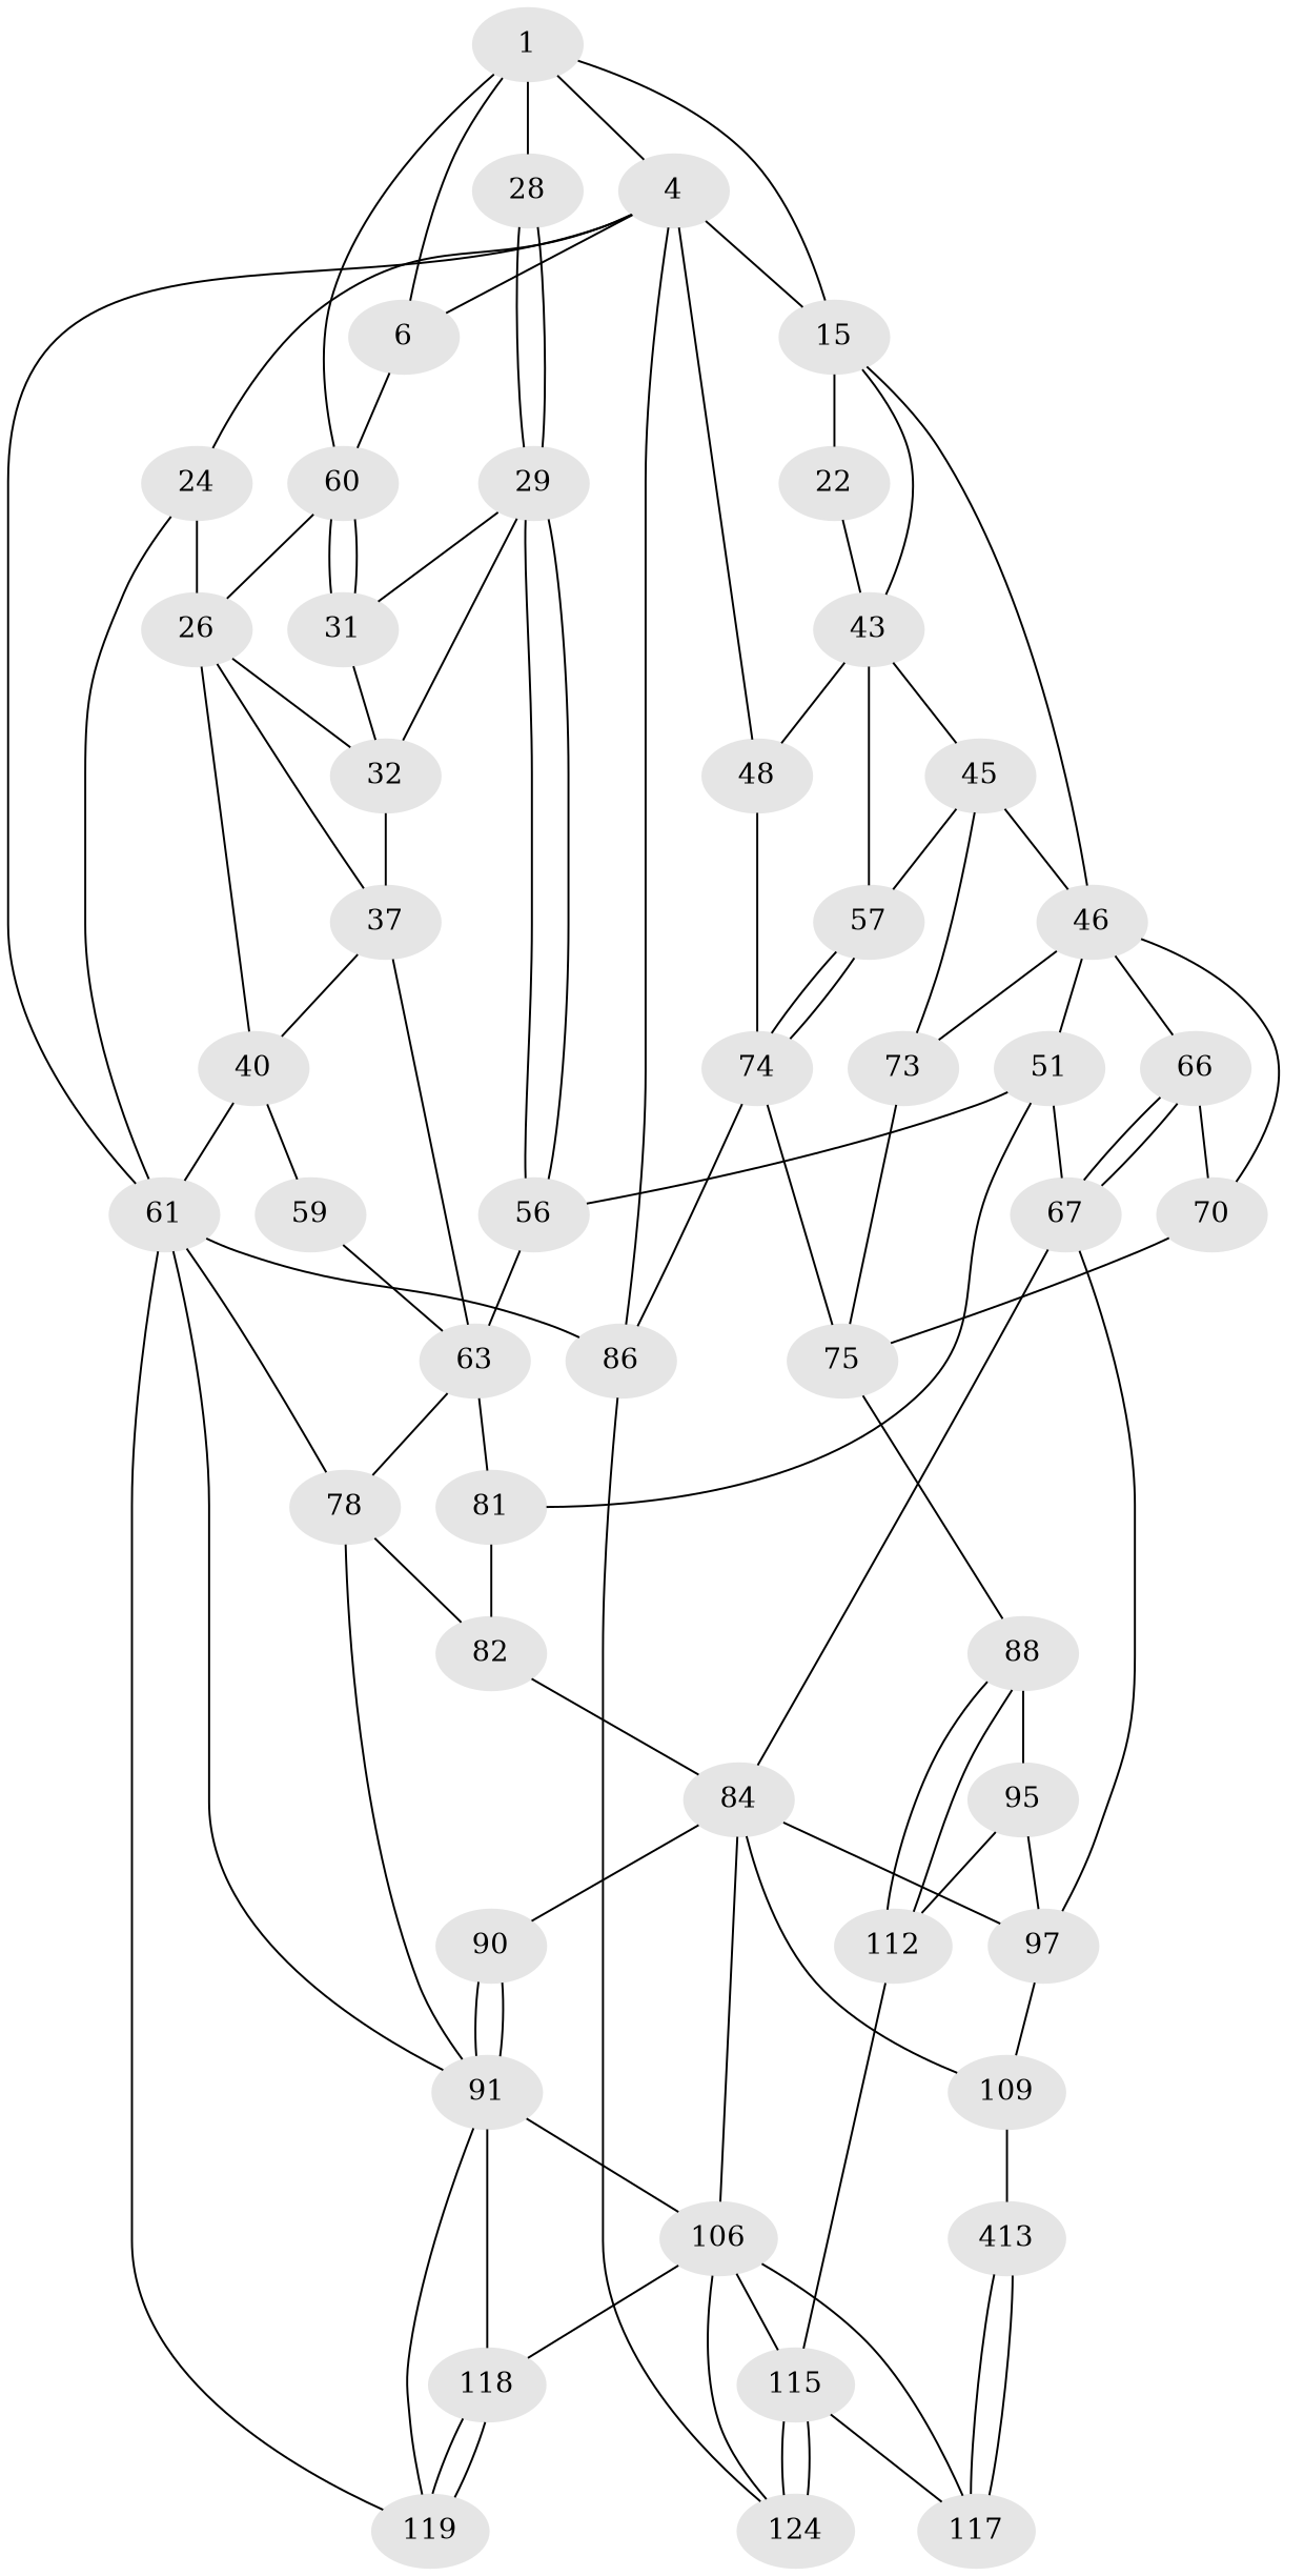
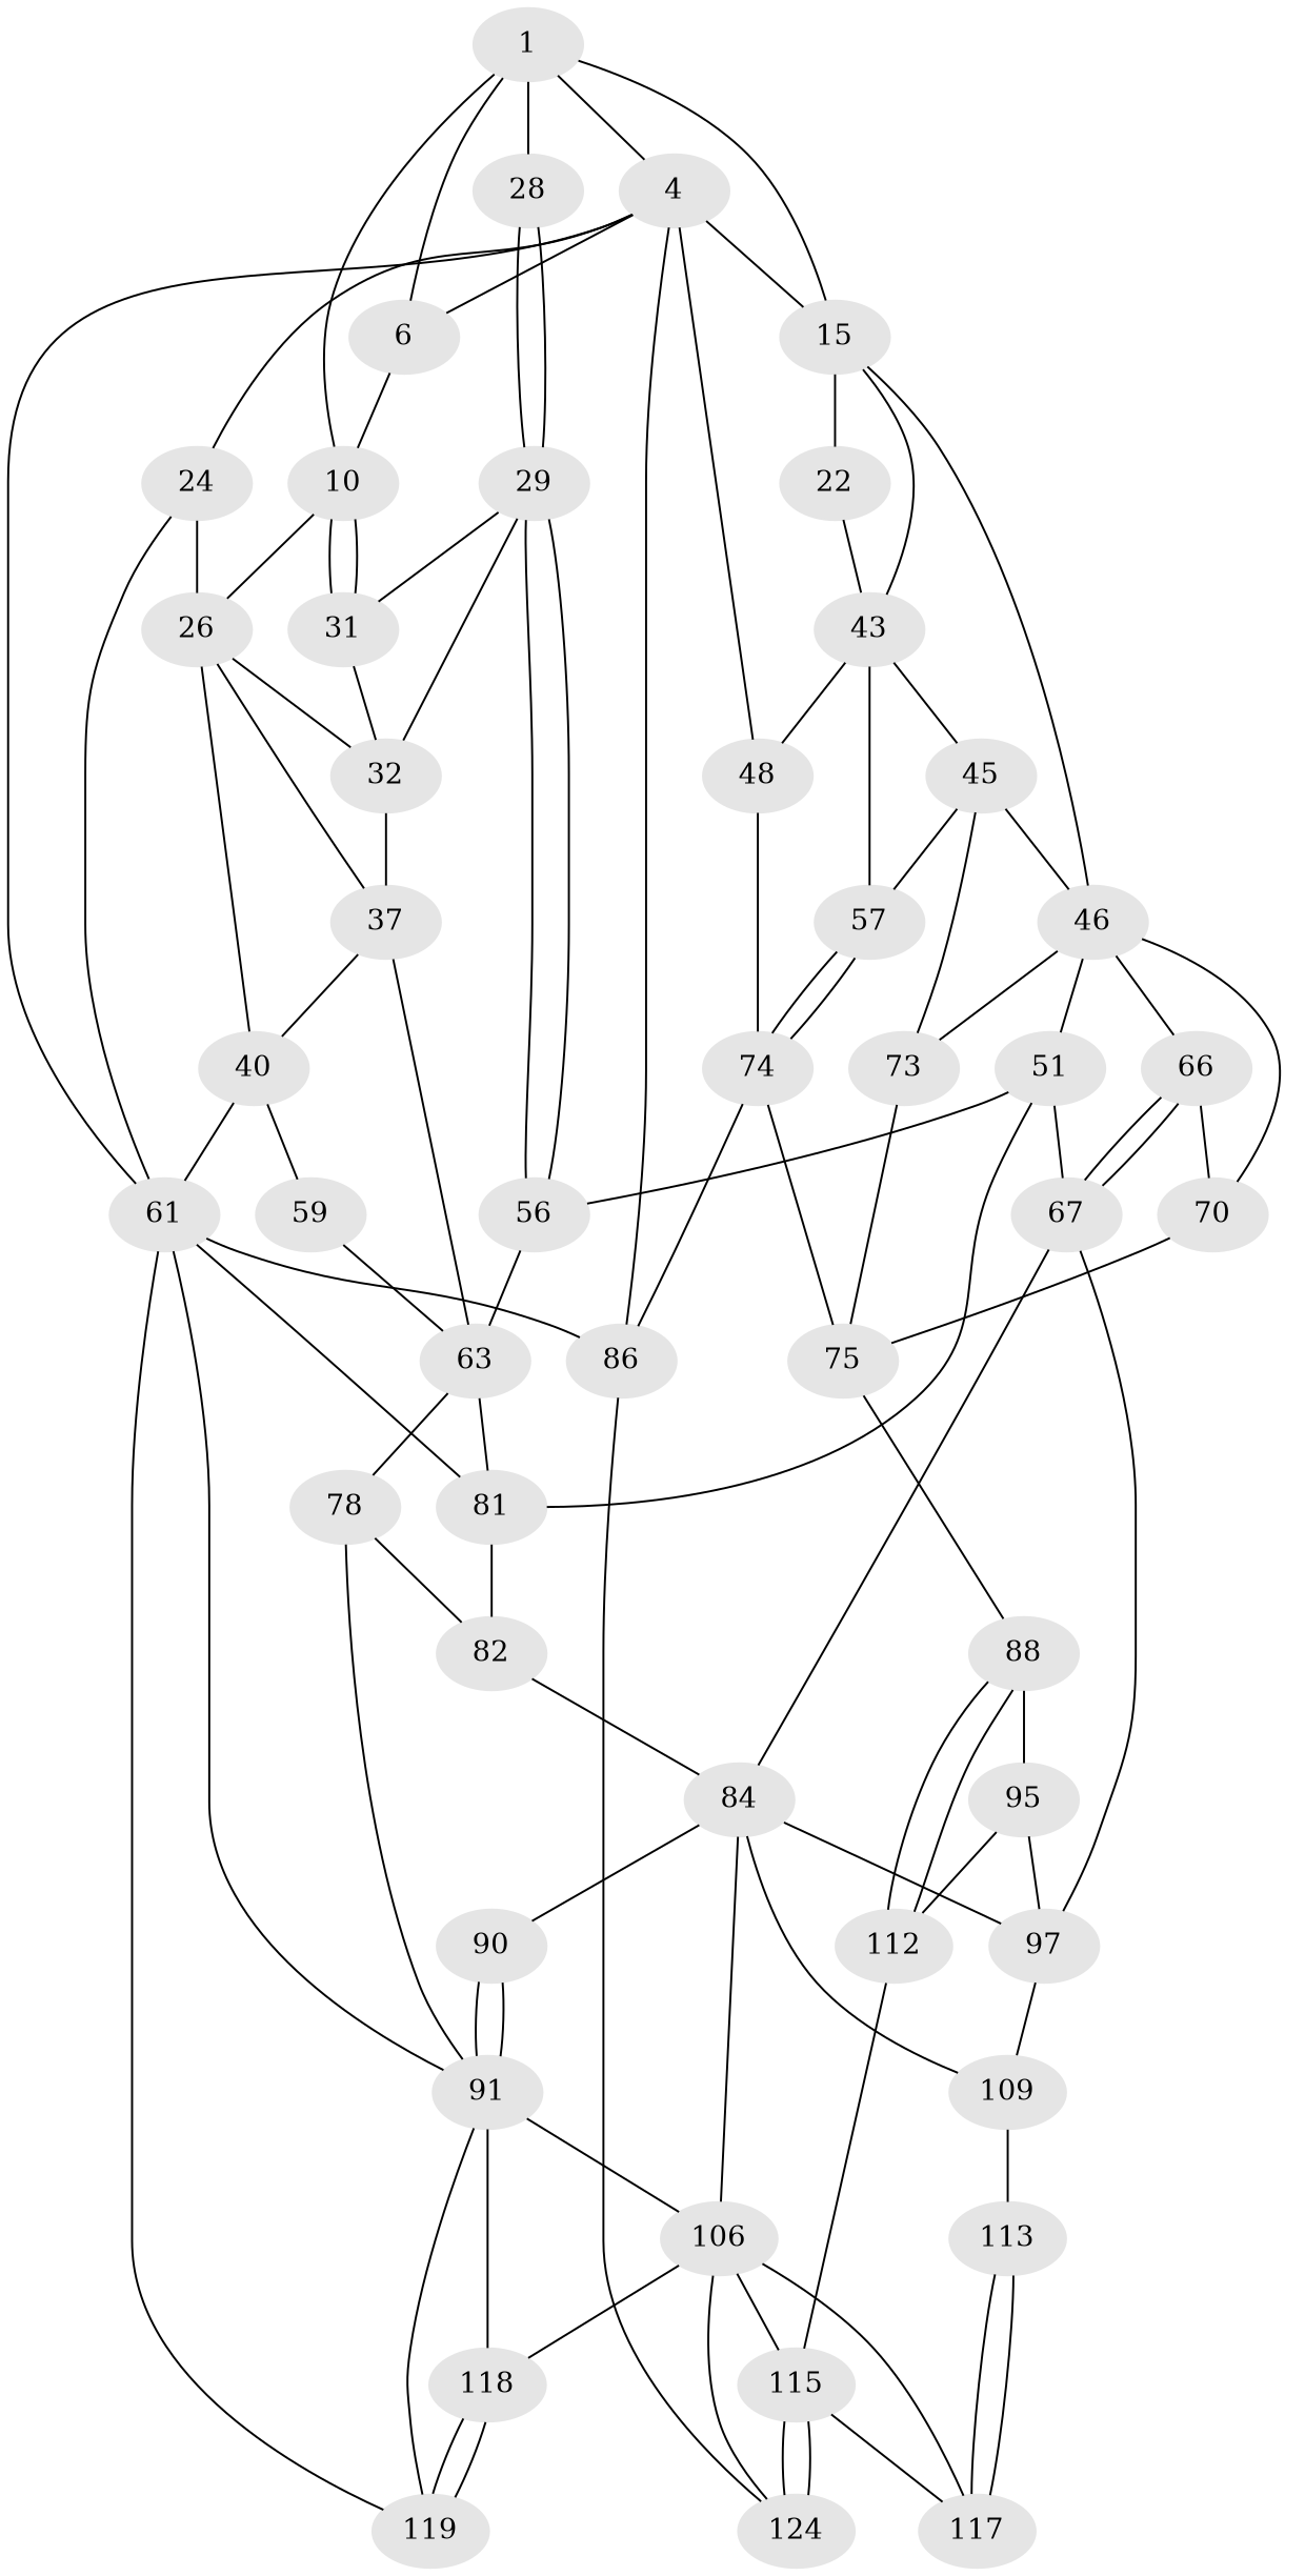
  graph {
    node [color=gray90 style=filled]
    1 [super="+2+8"]
    4 [super="+5+21"]
    6 [super="+7+12"]
-   10 [super="+11" label=60]
+   10 [super="+11"]
    15 [super="+19+16"]
    28 [super="+35"]
    24 [super="+25"]
    48
    61 [super="+62+80"]
    86 [super="+92"]
    26 [super="+34+27"]
    31
    22 [super="+42"]
    43 [super="+44+49"]
    46 [super="+69+47"]
    29 [super="+30"]
    74 [super="+77"]
    78 [super="+79"]
    91 [super="+102"]
    119
    124 [super="+125"]
    32 [super="+36+33"]
    37 [super="+52+38"]
    40 [super="+41+53"]
    45 [super="+58"]
    57
    51 [super="+54"]
    73
    66
    70 [super="+71"]
    63 [super="+65+64"]
    59
    56
    67 [super="+68"]
    81
    75 [super="+76+83"]
    84 [super="+85+93"]
    97 [super="+98"]
    82
    106 [super="+107+122"]
    118
    90
    109 [super="+111+110"]
    88 [super="+89"]
    95 [super="+96"]
    112 [super="+114"]
    115 [super="+116"]
    117
-   113 [label=413]
+   113
    1 -- 4
    1 -- 6
    1 -- 10
    1 -- 15 [weight=2]
    1 -- 28 [weight=2]
    4 -- 6
    4 -- 15
    4 -- 24
    4 -- 48
    4 -- 61
    4 -- 86
    6 -- 10
    10 -- 26
    10 -- 31
    10 -- 31
    15 -- 22 [weight=3]
    15 -- 43
    15 -- 46
    28 -- 29
    28 -- 29
    24 -- 61
    24 -- 26
    48 -- 74
    61 -- 86 [weight=2]
-   61 -- 78
+   61 -- 81
    61 -- 91
    61 -- 119
    86 -- 124
    26 -- 32
    26 -- 37
    26 -- 40 [weight=2]
    31 -- 32
    22 -- 43
    43 -- 48
    43 -- 45
    43 -- 57
    46 -- 51
    46 -- 73
    46 -- 66
    46 -- 70
    29 -- 31
    29 -- 32
    29 -- 56
    29 -- 56
    74 -- 86
    74 -- 75
    78 -- 91
    78 -- 82
    91 -- 119
    91 -- 106
    91 -- 118
    32 -- 37 [weight=2]
    37 -- 40
    37 -- 63
    40 -- 61
    40 -- 59 [weight=2]
    45 -- 46
    45 -- 57
    45 -- 73
    57 -- 74
    57 -- 74
    51 -- 56
    51 -- 67
    51 -- 81
    73 -- 75
    66 -- 70
    66 -- 67
    66 -- 67
    70 -- 75 [weight=2]
    63 -- 78
    63 -- 81
    59 -- 63
    56 -- 63
    67 -- 84
    67 -- 97
    81 -- 82
    75 -- 88
    84 -- 97
    84 -- 106
    84 -- 90 [weight=2]
    84 -- 109 [weight=2]
    97 -- 109
    82 -- 84
    106 -- 124
    106 -- 118
    106 -- 115
    106 -- 117
    118 -- 119
    118 -- 119
    90 -- 91
    90 -- 91
    109 -- 113 [weight=2]
    88 -- 95
    88 -- 112
    88 -- 112
    95 -- 97
    95 -- 112
    112 -- 115
    115 -- 124 [weight=2]
    115 -- 124
    115 -- 117
    113 -- 117
    113 -- 117
  }
